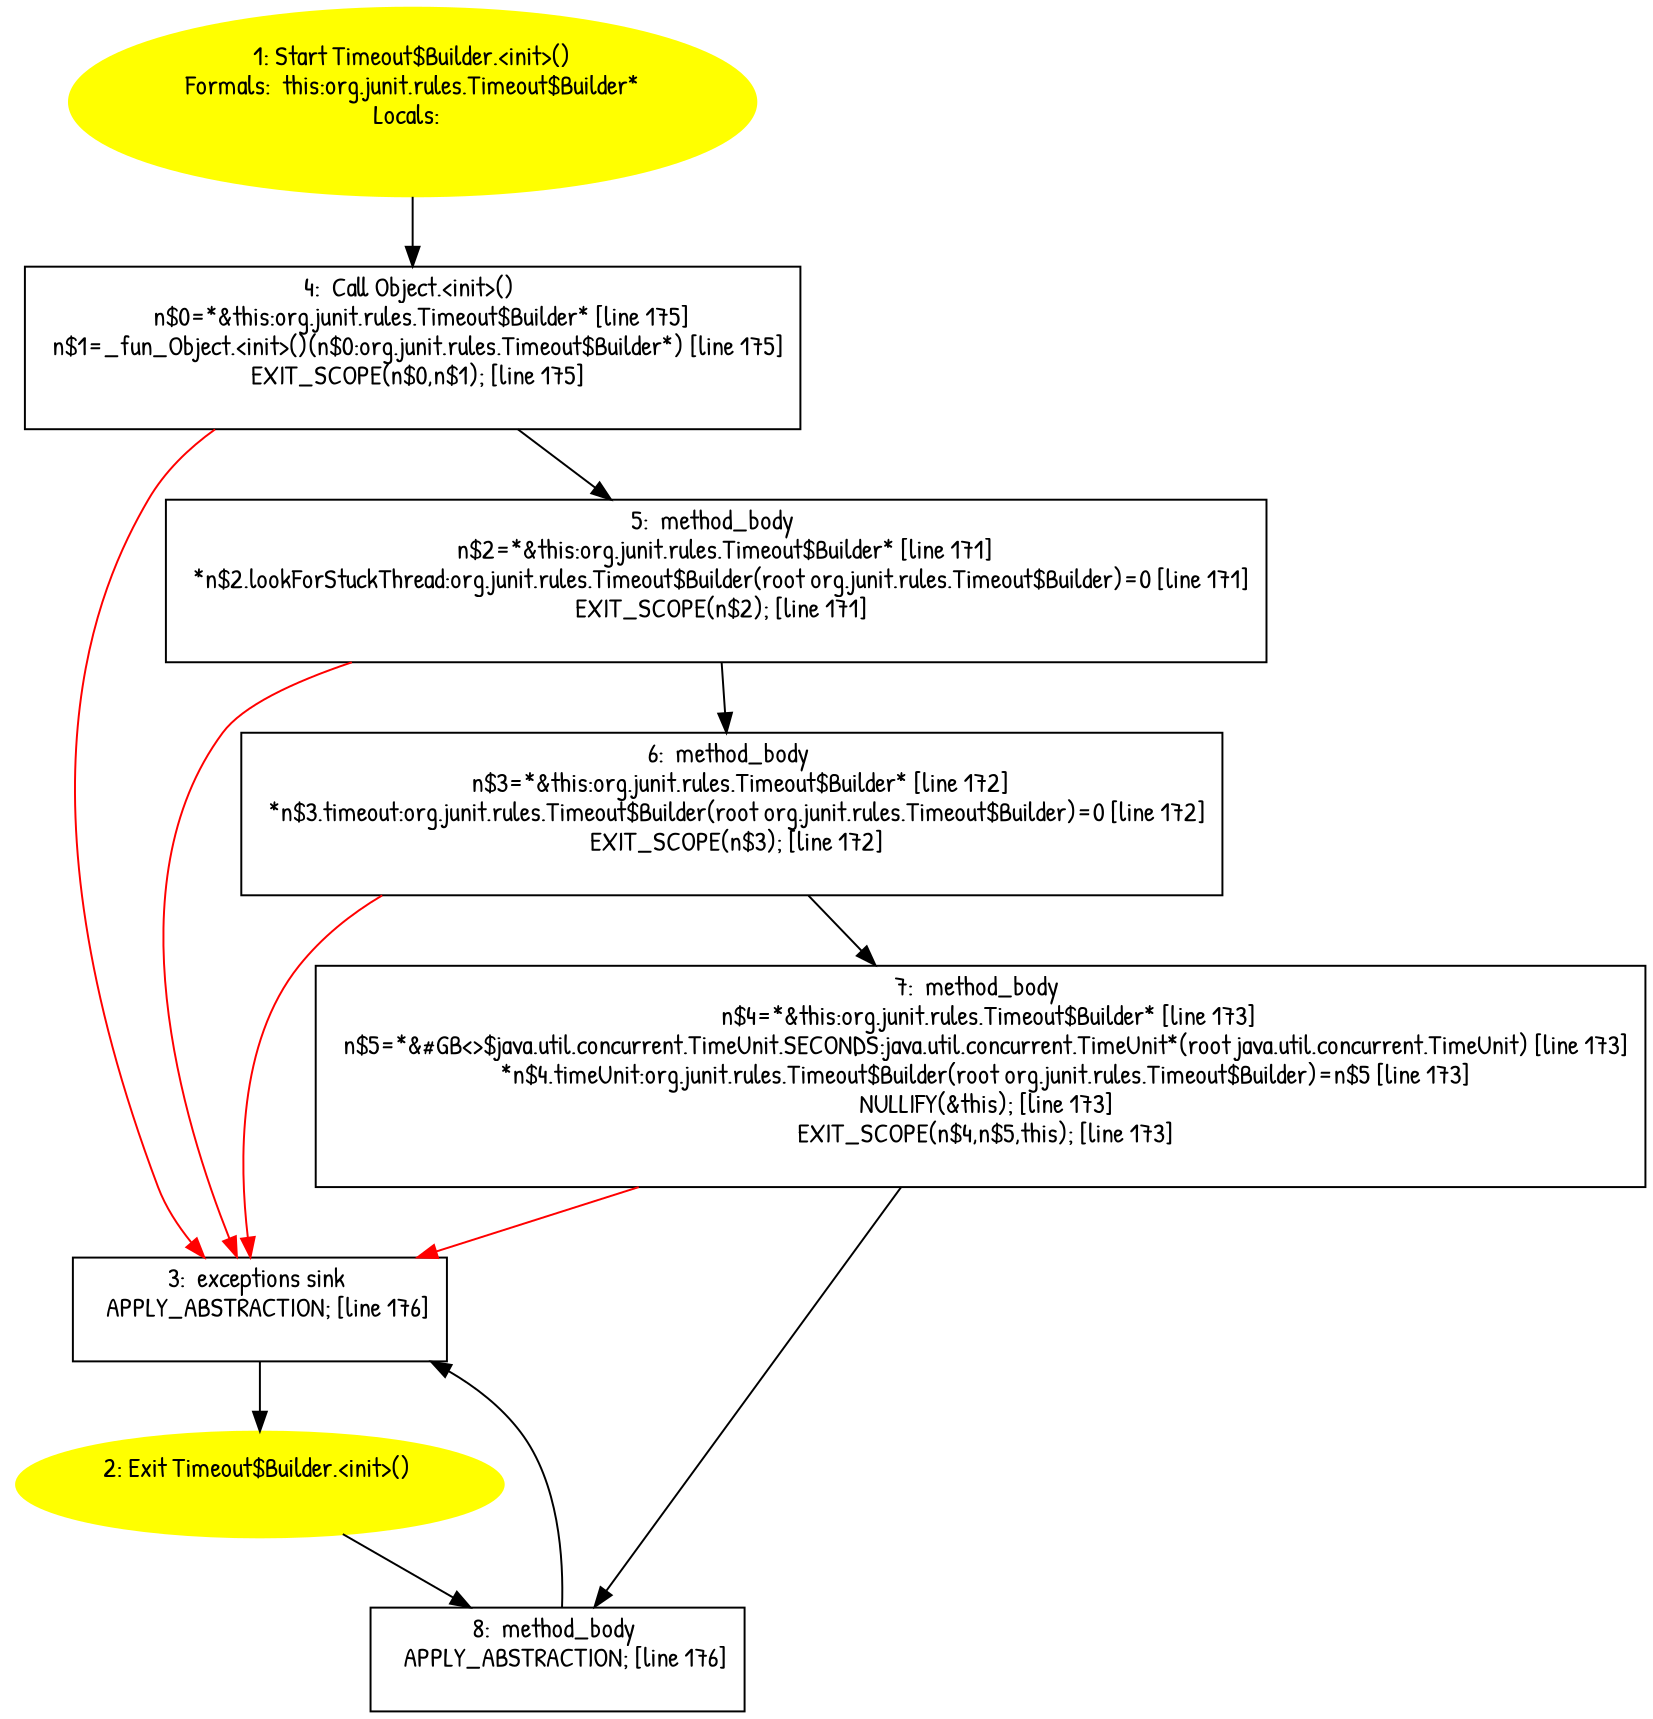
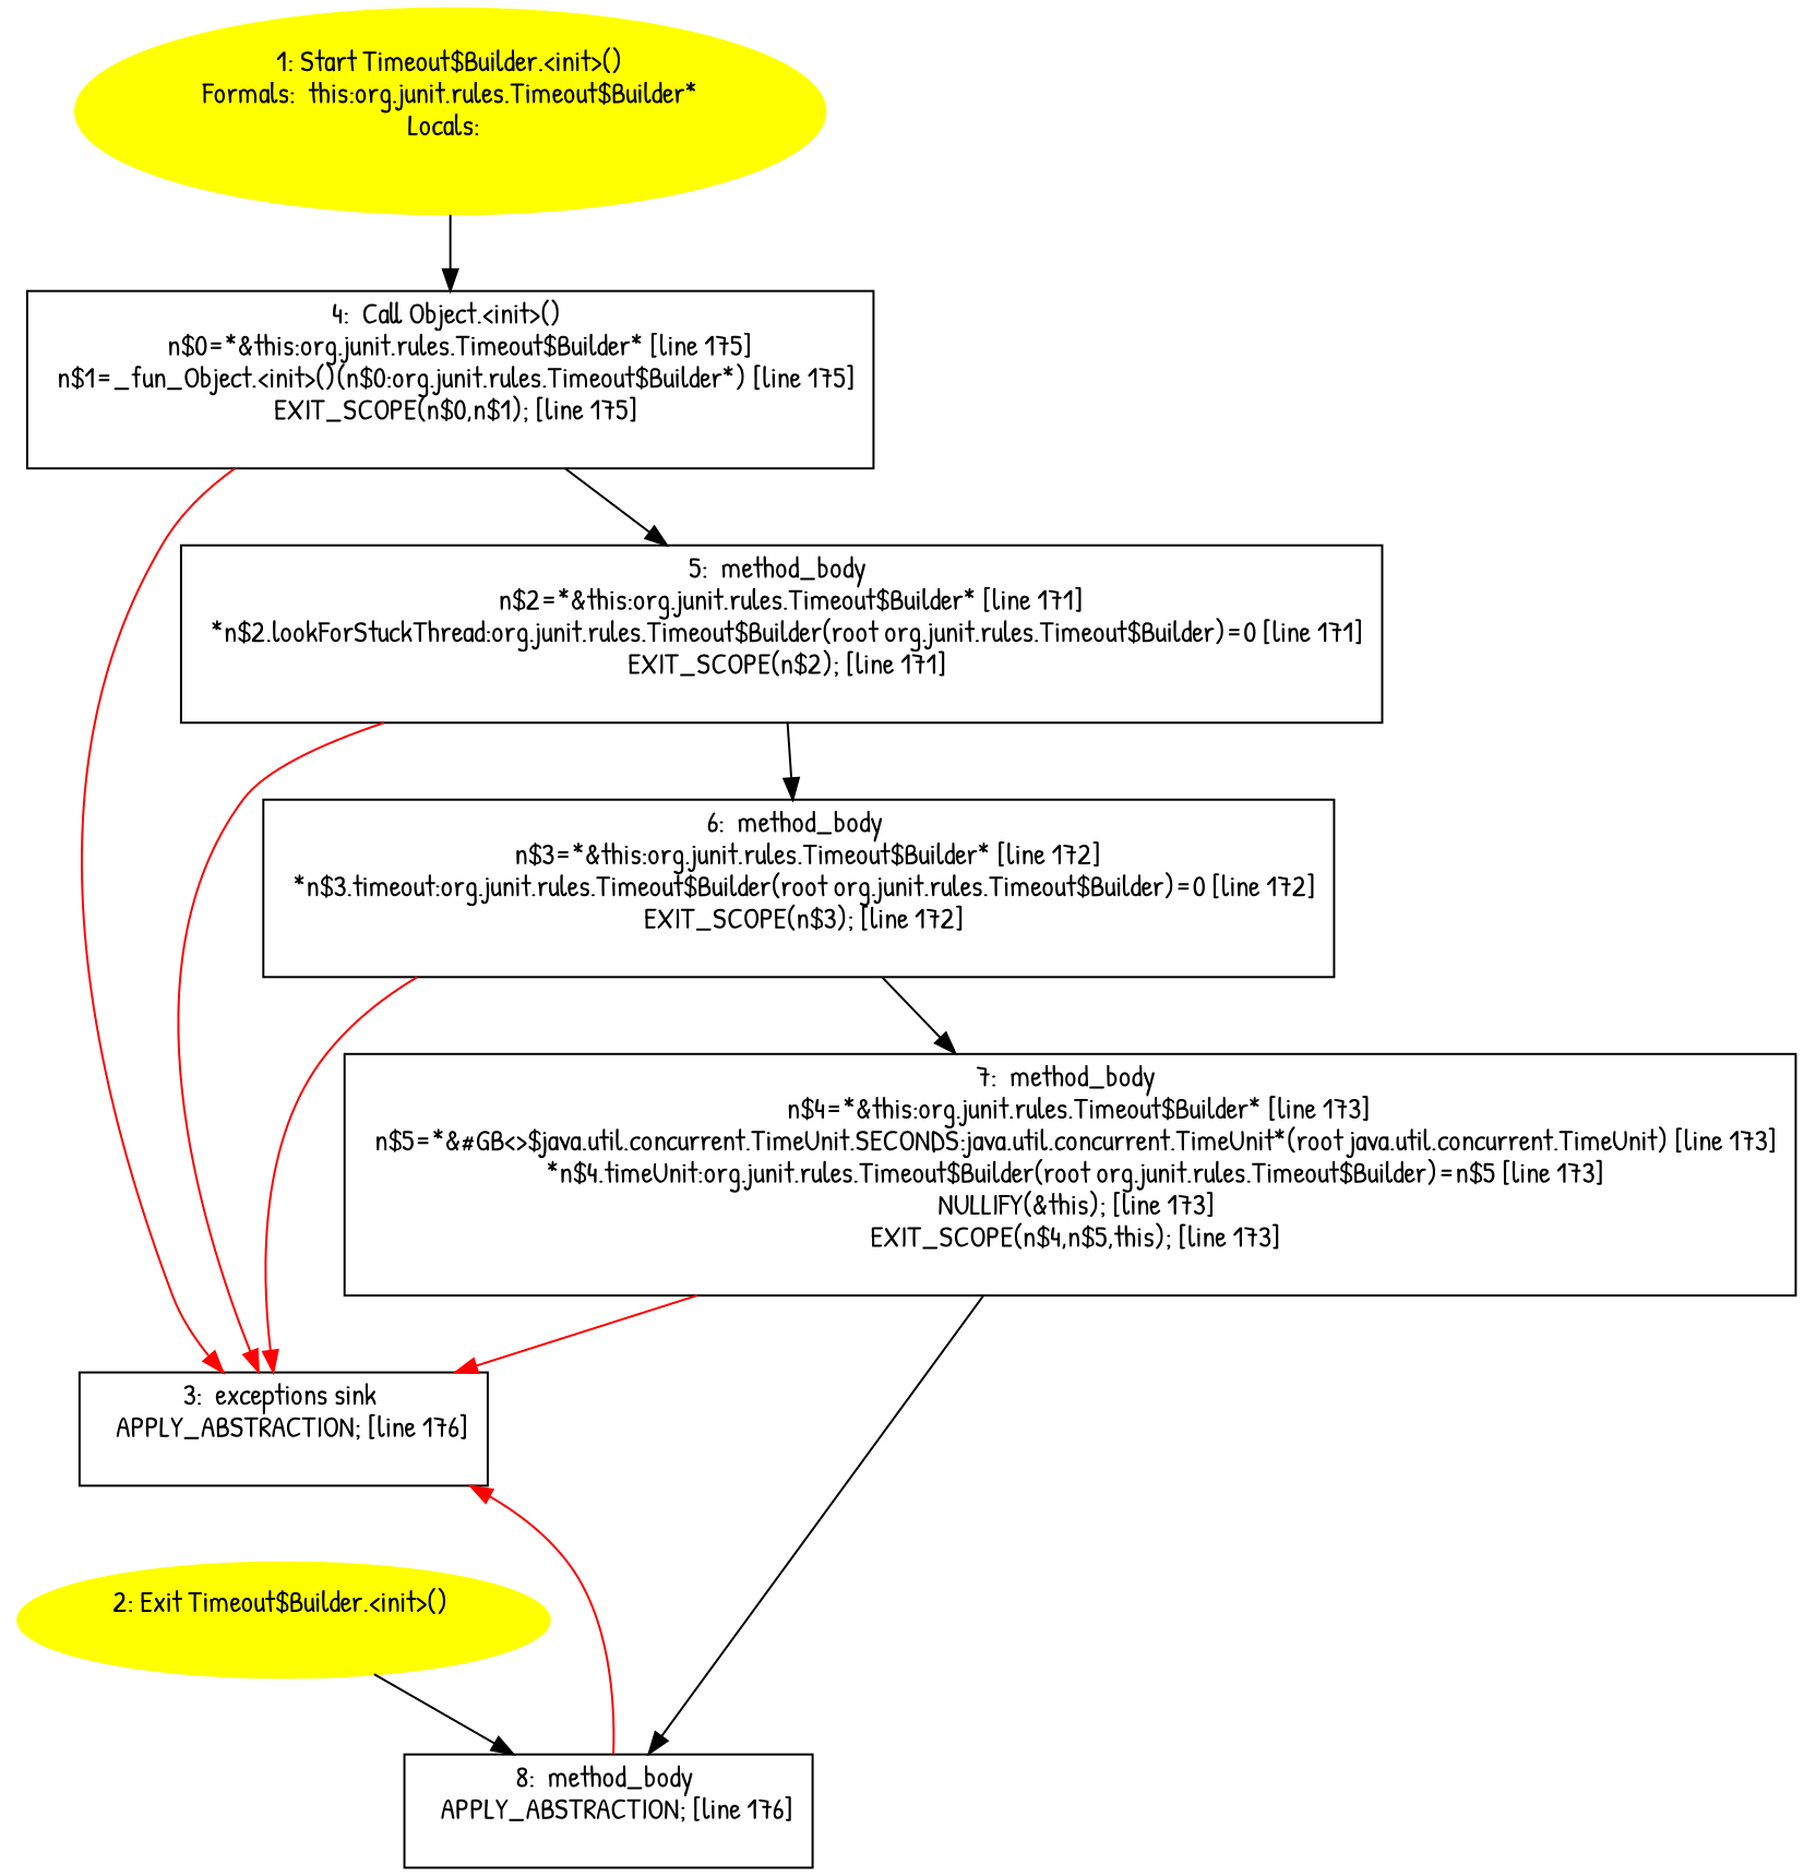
  digraph {
    fontname="Patrick Hand"
    node [fontname="Patrick Hand" shape=box]
    edge [fontname="Patrick Hand"]
    n1 [color=yellow label="1: Start Timeout$Builder.<init>()\nFormals:  this:org.junit.rules.Timeout$Builder*\nLocals:  \n  " style=filled shape=""]
    n2 [label="4:  Call Object.<init>() \n   n$0=*&this:org.junit.rules.Timeout$Builder* [line 175]\n  n$1=_fun_Object.<init>()(n$0:org.junit.rules.Timeout$Builder*) [line 175]\n  EXIT_SCOPE(n$0,n$1); [line 175]\n "]
    n3 [label="3:  exceptions sink \n   APPLY_ABSTRACTION; [line 176]\n "]
    n4 [label="5:  method_body \n   n$2=*&this:org.junit.rules.Timeout$Builder* [line 171]\n  *n$2.lookForStuckThread:org.junit.rules.Timeout$Builder(root org.junit.rules.Timeout$Builder)=0 [line 171]\n  EXIT_SCOPE(n$2); [line 171]\n "]
    n5 [color=yellow label="2: Exit Timeout$Builder.<init>() \n  " style=filled shape=""]
    n6 [label="6:  method_body \n   n$3=*&this:org.junit.rules.Timeout$Builder* [line 172]\n  *n$3.timeout:org.junit.rules.Timeout$Builder(root org.junit.rules.Timeout$Builder)=0 [line 172]\n  EXIT_SCOPE(n$3); [line 172]\n "]
    n7 [label="8:  method_body \n   APPLY_ABSTRACTION; [line 176]\n "]
    n8 [label="7:  method_body \n   n$4=*&this:org.junit.rules.Timeout$Builder* [line 173]\n  n$5=*&#GB<>$java.util.concurrent.TimeUnit.SECONDS:java.util.concurrent.TimeUnit*(root java.util.concurrent.TimeUnit) [line 173]\n  *n$4.timeUnit:org.junit.rules.Timeout$Builder(root org.junit.rules.Timeout$Builder)=n$5 [line 173]\n  NULLIFY(&this); [line 173]\n  EXIT_SCOPE(n$4,n$5,this); [line 173]\n "]
    n1 -> n2
    n2 -> n3 [color=red]
    n2 -> n4
-   n3 -> n5
    n4 -> n3 [color=red]
    n4 -> n6
    n5 -> n7
    n6 -> n3 [color=red]
    n6 -> n8
-   n7 -> n3 [color=black]
+   n7 -> n3 [color=red]
    n8 -> n3 [color=red]
    n8 -> n7
  }
